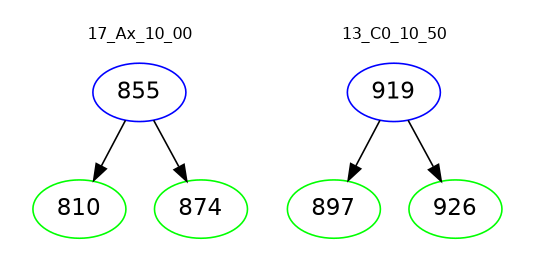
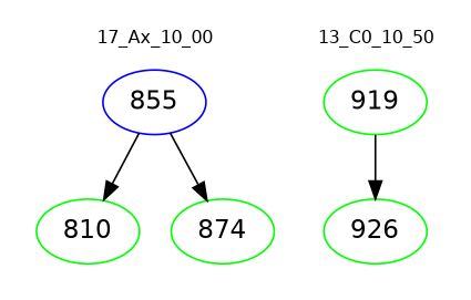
  digraph {
    fontname="DejaVu Sans"
    node [color=green fontname="DejaVu Sans"]
    edge [color=black fontname="DejaVu Sans"]
    n1 [color=blue label=855]
    n2 [label=810]
    n3 [label=874]
-   n4 [color=blue label=919]
-   n5 [label=897]
+   n4 [label=919]
    n6 [label=926]
    subgraph cluster_1 {
      color=white
      fontsize=10
      label="17_Ax_10_00"
      n1
      n2
      n3
    }
    subgraph cluster_2 {
      color=white
      fontsize=10
      label="13_C0_10_50"
      n4
-     n5
      n6
    }
    n1 -> n2
    n1 -> n3
-   n4 -> n5
    n4 -> n6
  }
